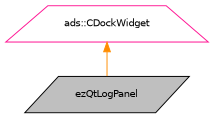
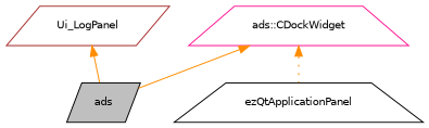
  digraph {
    node [color=black fillcolor=white fontname=Helvetica fontsize=10 shape=parallelogram style=filled]
    edge [color=darkorange dir=back fontname=Helvetica fontsize=10 labelfontname=Helvetica labelfontsize=10 style=solid]
-   n1 [fillcolor=grey75 fontcolor=black height=0.2 label=ezQtLogPanel width=0.4]
+   n1 [fillcolor=grey75 fontcolor=black height=0.2 label=ads width=0.4]
+   n2 [height=0.2 label=ezQtApplicationPanel shape=trapezium width=0.4]
    n3 [color=deeppink height=0.2 label="ads::CDockWidget" shape=trapezium width=0.4]
+   n4 [color=brown height=0.2 label=Ui_LogPanel width=0.4]
    n3 -> n1
+   n3 -> n2 [style=dotted]
+   n4 -> n1
  }
